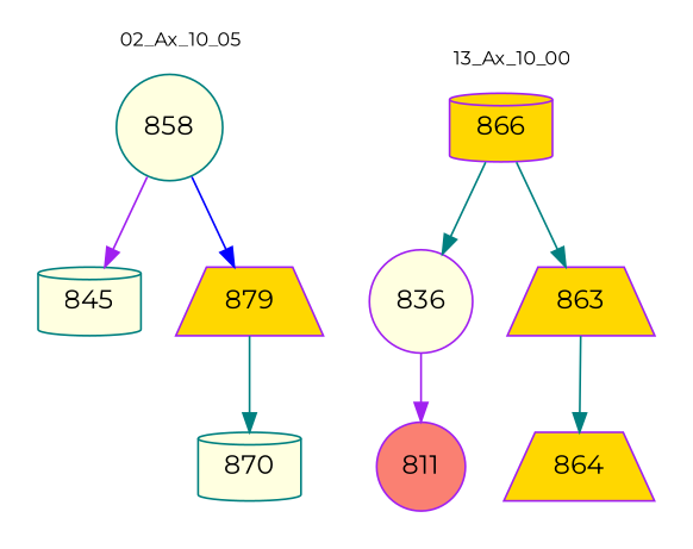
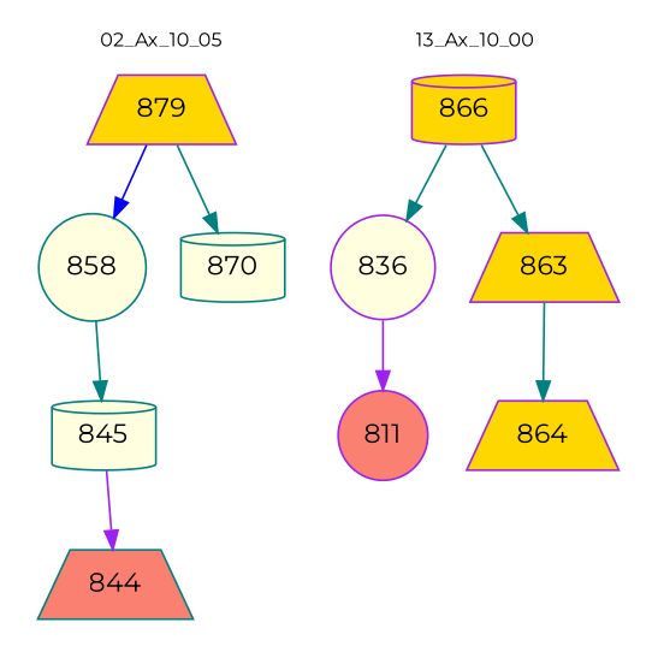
  digraph {
    fontname=Montserrat
    node [color=purple fillcolor=lightyellow fontname=Montserrat shape=trapezium style=filled]
    edge [color=teal fontname=Montserrat]
    n1 [color=teal label=858 shape=circle]
    n2 [color=teal label=845 shape=cylinder]
    n3 [fillcolor=gold label=879]
+   n4 [color=teal fillcolor=salmon label=844]
    n5 [color=teal label=870 shape=cylinder]
    n6 [fillcolor=gold label=866 shape=cylinder]
    n7 [label=836 shape=circle]
    n8 [fillcolor=gold label=863]
    n9 [fillcolor=salmon label=811 shape=circle]
    n10 [fillcolor=gold label=864]
    subgraph cluster_1 {
      color=white
      fontsize=10
      label="02_Ax_10_05"
      n1
      n2
      n3
+     n4
      n5
    }
    subgraph cluster_2 {
      color=white
      fontsize=10
      label="13_Ax_10_00"
      n6
      n7
      n8
      n9
      n10
    }
-   n1 -> n2 [color=purple]
-   n1 -> n3 [color=blue]
+   n1 -> n2
+   n3 -> n1 [color=blue]
+   n2 -> n4 [color=purple]
    n3 -> n5
    n6 -> n7
    n6 -> n8
    n7 -> n9 [color=purple]
    n8 -> n10
  }
